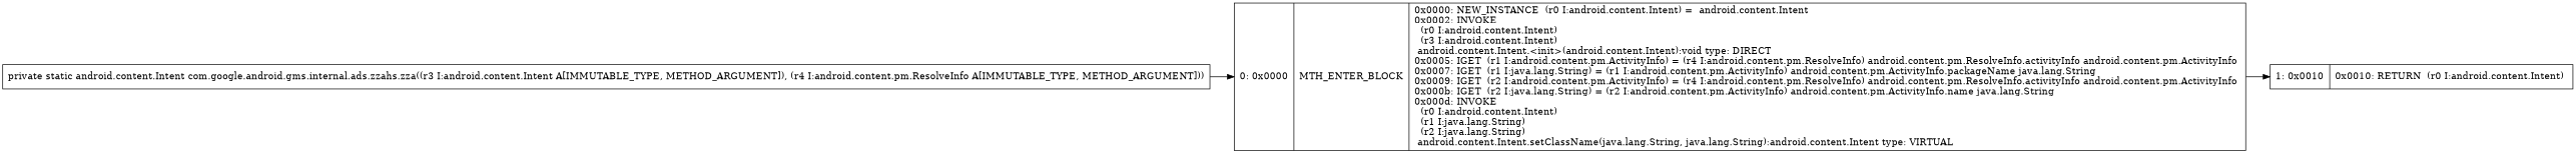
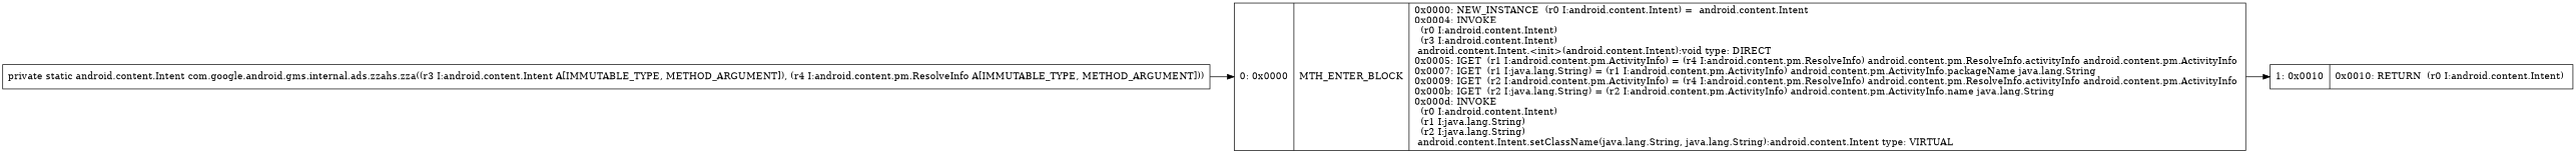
  digraph {
    rankdir=LR
    node [shape=record]
-   n1 [label="{0\:\ 0x0000|MTH_ENTER_BLOCK\l|0x0000: NEW_INSTANCE  (r0 I:android.content.Intent) =  android.content.Intent \l0x0002: INVOKE  \l  (r0 I:android.content.Intent)\l  (r3 I:android.content.Intent)\l android.content.Intent.\<init\>(android.content.Intent):void type: DIRECT \l0x0005: IGET  (r1 I:android.content.pm.ActivityInfo) = (r4 I:android.content.pm.ResolveInfo) android.content.pm.ResolveInfo.activityInfo android.content.pm.ActivityInfo \l0x0007: IGET  (r1 I:java.lang.String) = (r1 I:android.content.pm.ActivityInfo) android.content.pm.ActivityInfo.packageName java.lang.String \l0x0009: IGET  (r2 I:android.content.pm.ActivityInfo) = (r4 I:android.content.pm.ResolveInfo) android.content.pm.ResolveInfo.activityInfo android.content.pm.ActivityInfo \l0x000b: IGET  (r2 I:java.lang.String) = (r2 I:android.content.pm.ActivityInfo) android.content.pm.ActivityInfo.name java.lang.String \l0x000d: INVOKE  \l  (r0 I:android.content.Intent)\l  (r1 I:java.lang.String)\l  (r2 I:java.lang.String)\l android.content.Intent.setClassName(java.lang.String, java.lang.String):android.content.Intent type: VIRTUAL \l}"]
+   n1 [label="{0\:\ 0x0000|MTH_ENTER_BLOCK\l|0x0000: NEW_INSTANCE  (r0 I:android.content.Intent) =  android.content.Intent \l0x0004: INVOKE  \l  (r0 I:android.content.Intent)\l  (r3 I:android.content.Intent)\l android.content.Intent.\<init\>(android.content.Intent):void type: DIRECT \l0x0005: IGET  (r1 I:android.content.pm.ActivityInfo) = (r4 I:android.content.pm.ResolveInfo) android.content.pm.ResolveInfo.activityInfo android.content.pm.ActivityInfo \l0x0007: IGET  (r1 I:java.lang.String) = (r1 I:android.content.pm.ActivityInfo) android.content.pm.ActivityInfo.packageName java.lang.String \l0x0009: IGET  (r2 I:android.content.pm.ActivityInfo) = (r4 I:android.content.pm.ResolveInfo) android.content.pm.ResolveInfo.activityInfo android.content.pm.ActivityInfo \l0x000b: IGET  (r2 I:java.lang.String) = (r2 I:android.content.pm.ActivityInfo) android.content.pm.ActivityInfo.name java.lang.String \l0x000d: INVOKE  \l  (r0 I:android.content.Intent)\l  (r1 I:java.lang.String)\l  (r2 I:java.lang.String)\l android.content.Intent.setClassName(java.lang.String, java.lang.String):android.content.Intent type: VIRTUAL \l}"]
    n2 [label="{1\:\ 0x0010|0x0010: RETURN  (r0 I:android.content.Intent) \l}"]
    n3 [label="{private static android.content.Intent com.google.android.gms.internal.ads.zzahs.zza((r3 I:android.content.Intent A[IMMUTABLE_TYPE, METHOD_ARGUMENT]), (r4 I:android.content.pm.ResolveInfo A[IMMUTABLE_TYPE, METHOD_ARGUMENT])) }"]
    n1 -> n2
    n3 -> n1
  }
